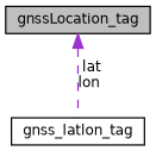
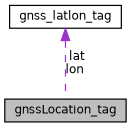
  digraph {
    node [color=black fontname=Helvetica fontsize=10 shape=record style=filled]
    n1 [fillcolor=grey75 fontcolor=black height=0.2 label=gnssLocation_tag width=0.4]
    n2 [fillcolor=white height=0.2 label=gnss_latlon_tag width=0.4]
-   n1 -> n2 [color=darkorchid3 dir=back fontname=Helvetica fontsize=10 label=" lat\nlon" labelfontname=Helvetica labelfontsize=10 style=dashed]
+   n2 -> n1 [color=darkorchid3 dir=back fontname=Helvetica fontsize=10 label=" lat\nlon" labelfontname=Helvetica labelfontsize=10 style=dashed]
  }
